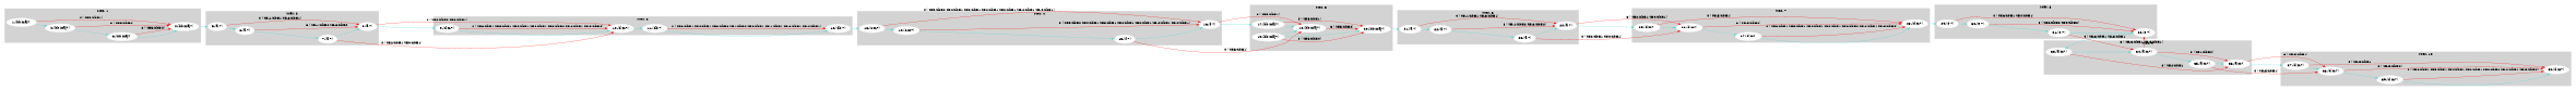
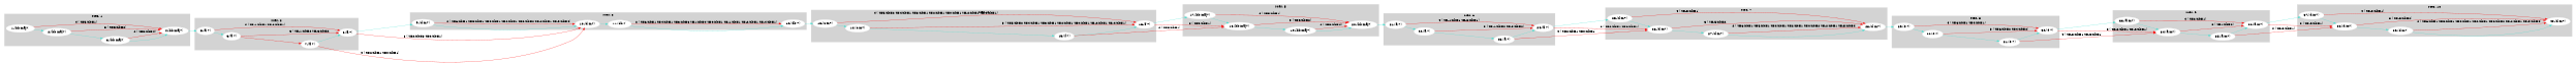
  digraph {
    rankdir=LR
    node [color=white style=filled]
    edge [color=turquoise constraint=true]
    "1:(bb maj7)"
    "2:(bb maj7)"
    "3:(bb maj7)"
    "4:(bb maj7)"
    "5:(a 7)"
    "6:(a 7)"
    "7:(a 7)"
    "8:(a 7)"
    "9:(d m7)"
    "10:(d m7)"
    "11:(db 7)"
    "12:(db 7)"
    "13:(c m7)"
    "14:(c m7)"
    "15:(f 7)"
    "16:(f 7)"
    "17:(bb maj7)"
    "18:(bb maj7)"
    "19:(bb maj7)"
    "20:(bb maj7)"
    "21:(a 7)"
    "22:(a 7)"
    "23:(a 7)"
    "24:(a 7)"
    "25:(d m7)"
    "26:(d m7)"
    "27:(d m7)"
    "28:(d m7)"
    "29:(e 7)"
    "30:(e 7)"
    "31:(e 7)"
    "32:(e 7)"
    "33:(a m7)"
    "34:(a m7)"
    "35:(a m7)"
    "36:(a m7)"
    "37:(d m7)"
    "38:(d m7)"
    "39:(d m7)"
    "40:(d m7)"
    subgraph cluster_1 {
      color=lightgrey
      label="Mes. 1"
      style=filled
      "1:(bb maj7)"
      "2:(bb maj7)"
      "3:(bb maj7)"
      "4:(bb maj7)"
    }
    subgraph cluster_2 {
      color=lightgrey
      label="Mes. 2"
      style=filled
      "5:(a 7)"
      "6:(a 7)"
      "7:(a 7)"
      "8:(a 7)"
    }
    subgraph cluster_3 {
      color=lightgrey
      label="Mes. 3"
      style=filled
      "9:(d m7)"
      "10:(d m7)"
      "11:(db 7)"
      "12:(db 7)"
    }
    subgraph cluster_4 {
      color=lightgrey
      label="Mes. 4"
      style=filled
      "13:(c m7)"
      "14:(c m7)"
      "15:(f 7)"
      "16:(f 7)"
    }
    subgraph cluster_5 {
      color=lightgrey
      label="Mes. 5"
      style=filled
      "17:(bb maj7)"
      "18:(bb maj7)"
      "19:(bb maj7)"
      "20:(bb maj7)"
    }
    subgraph cluster_6 {
      color=lightgrey
      label="Mes. 6"
      style=filled
      "21:(a 7)"
      "22:(a 7)"
      "23:(a 7)"
      "24:(a 7)"
    }
    subgraph cluster_7 {
      color=lightgrey
      label="Mes. 7"
      style=filled
      "25:(d m7)"
      "26:(d m7)"
      "27:(d m7)"
      "28:(d m7)"
    }
    subgraph cluster_8 {
      color=lightgrey
      label="Mes. 8"
      style=filled
      "29:(e 7)"
      "30:(e 7)"
      "31:(e 7)"
      "32:(e 7)"
    }
    subgraph cluster_9 {
      color=lightgrey
      label="Mes. 9"
      style=filled
      "33:(a m7)"
      "34:(a m7)"
      "35:(a m7)"
      "36:(a m7)"
    }
    subgraph cluster_10 {
      color=lightgrey
      label="Mes. 10"
      style=filled
      "37:(d m7)"
      "38:(d m7)"
      "39:(d m7)"
      "40:(d m7)"
    }
    "1:(bb maj7)" -> "2:(bb maj7)"
    "1:(bb maj7)" -> "4:(bb maj7)" [color=red label="4 ( t=5/nb=1)" width=0.5]
    "2:(bb maj7)" -> "3:(bb maj7)"
    "2:(bb maj7)" -> "4:(bb maj7)" [color=red label="3 ( t=5/nb=2)" width=1.0]
    "3:(bb maj7)" -> "4:(bb maj7)"
    "3:(bb maj7)" -> "4:(bb maj7)" [color=red label="2 ( t=5/nb=4)" width=2.0]
    "4:(bb maj7)" -> "5:(a 7)"
    "5:(a 7)" -> "6:(a 7)"
    "5:(a 7)" -> "8:(a 7)" [color=red label="4 ( t=-1/nb=1 t=-3/nb=1)" width=1.0]
-   "6:(a 7)" -> "7:(a 7)"
+   "6:(a 7)" -> "7:(a 7)" [color=red]
    "6:(a 7)" -> "8:(a 7)" [color=red label="3 ( t=-1/nb=2 t=-3/nb=2)" width=2.0]
    "7:(a 7)" -> "8:(a 7)"
    "7:(a 7)" -> "10:(d m7)" [color=red label="4 ( t=2/nb=1 t=0/nb=1)" width=1.0]
    "8:(a 7)" -> "9:(d m7)"
    "8:(a 7)" -> "10:(d m7)" [color=red label="3 ( t=2/nb=3 t=0/nb=1)" width=1.0]
    "9:(d m7)" -> "10:(d m7)"
    "9:(d m7)" -> "10:(d m7)" [color=red label="2 ( t=6/nb=1 t=5/nb=1 t=4/nb=1 t=2/nb=1 t=0/nb=2 t=-2/nb=1 t=-5/nb=4)" width=5.5]
    "10:(d m7)" -> "11:(db 7)"
    "11:(db 7)" -> "12:(db 7)"
    "11:(db 7)" -> "12:(db 7)" [color=red label="2 ( t=6/nb=1 t=4/nb=1 t=3/nb=3 t=1/nb=4 t=0/nb=1 t=-1/nb=1 t=-2/nb=1 t=-4/nb=1)" width=6.5]
    "12:(db 7)" -> "13:(c m7)"
    "13:(c m7)" -> "14:(c m7)"
    "13:(c m7)" -> "16:(f 7)" [color=red label="4 ( t=5/nb=2 t=4/nb=1 t=3/nb=1 t=2/nb=1 t=0/nb=1 t=-2/nb=1 t=-4/nb=1)" width=4.0]
    "14:(c m7)" -> "15:(f 7)"
    "14:(c m7)" -> "16:(f 7)" [color=red label="3 ( t=5/nb=2 t=4/nb=1 t=3/nb=1 t=2/nb=1 t=0/nb=1 t=-2/nb=1 t=-4/nb=1)" width=4.0]
    "15:(f 7)" -> "16:(f 7)"
    "15:(f 7)" -> "18:(bb maj7)" [color=red label="4 ( t=5/nb=1)" width=0.5]
    "16:(f 7)" -> "17:(bb maj7)"
    "16:(f 7)" -> "18:(bb maj7)" [color=red label="3 ( t=5/nb=1)" width=0.5]
    "17:(bb maj7)" -> "18:(bb maj7)"
    "17:(bb maj7)" -> "20:(bb maj7)" [color=red label="4 ( t=5/nb=1)" width=0.5]
-   "19:(bb maj7)" -> "18:(bb maj7)"
+   "18:(bb maj7)" -> "19:(bb maj7)"
    "18:(bb maj7)" -> "20:(bb maj7)" [color=red label="3 ( t=5/nb=2)" width=1.0]
    "19:(bb maj7)" -> "20:(bb maj7)"
    "19:(bb maj7)" -> "20:(bb maj7)" [color=red label="2 ( t=5/nb=4)" width=2.0]
    "20:(bb maj7)" -> "21:(a 7)"
    "21:(a 7)" -> "22:(a 7)"
    "21:(a 7)" -> "24:(a 7)" [color=red label="4 ( t=-1/nb=1 t=-3/nb=1)" width=1.0]
    "22:(a 7)" -> "23:(a 7)"
    "22:(a 7)" -> "24:(a 7)" [color=red label="3 ( t=-1/nb=2 t=-3/nb=2)" width=2.0]
    "23:(a 7)" -> "24:(a 7)"
    "23:(a 7)" -> "26:(d m7)" [color=red label="4 ( t=2/nb=1 t=0/nb=1)" width=1.0]
    "24:(a 7)" -> "25:(d m7)"
    "24:(a 7)" -> "26:(d m7)" [color=red label="3 ( t=2/nb=1 t=0/nb=1)" width=1.0]
    "25:(d m7)" -> "26:(d m7)"
    "25:(d m7)" -> "28:(d m7)" [color=red label="4 ( t=-5/nb=1)" width=0.5]
    "26:(d m7)" -> "27:(d m7)"
    "26:(d m7)" -> "28:(d m7)" [color=red label="3 ( t=-5/nb=2)" width=1.0]
    "27:(d m7)" -> "28:(d m7)"
    "27:(d m7)" -> "28:(d m7)" [color=red label="2 ( t=6/nb=1 t=5/nb=1 t=4/nb=1 t=2/nb=1 t=0/nb=2 t=-2/nb=1 t=-5/nb=4)" width=5.5]
    "28:(d m7)" -> "29:(e 7)"
    "29:(e 7)" -> "30:(e 7)"
    "29:(e 7)" -> "32:(e 7)" [color=red label="4 ( t=6/nb=1 t=4/nb=1)" width=1.0]
    "30:(e 7)" -> "31:(e 7)"
    "30:(e 7)" -> "32:(e 7)" [color=red label="3 ( t=6/nb=2 t=4/nb=2)" width=2.0]
    "31:(e 7)" -> "32:(e 7)"
    "31:(e 7)" -> "34:(a m7)" [color=red label="4 ( t=-3/nb=1 t=-5/nb=1)" width=1.0]
    "32:(e 7)" -> "33:(a m7)"
-   "34:(a m7)" -> "32:(e 7)" [color=red label="3 ( t=-3/nb=1 t=-5/nb=1)" width=1.0]
+   "32:(e 7)" -> "34:(a m7)" [color=red label="3 ( t=-3/nb=1 t=-5/nb=1)" width=1.0]
    "33:(a m7)" -> "34:(a m7)"
    "33:(a m7)" -> "36:(a m7)" [color=red label="4 ( t=2/nb=1)" width=0.5]
    "34:(a m7)" -> "35:(a m7)"
    "34:(a m7)" -> "36:(a m7)" [color=red label="3 ( t=1/nb=2)" width=1.0]
    "35:(a m7)" -> "36:(a m7)"
    "35:(a m7)" -> "38:(d m7)" [color=red label="4 ( t=-5/nb=1)" width=0.5]
    "36:(a m7)" -> "37:(d m7)"
    "36:(a m7)" -> "38:(d m7)" [color=red label="3 ( t=-5/nb=1)" width=0.5]
    "37:(d m7)" -> "38:(d m7)"
    "37:(d m7)" -> "40:(d m7)" [color=red label="4 ( t=-5/nb=1)" width=0.5]
    "38:(d m7)" -> "39:(d m7)"
    "38:(d m7)" -> "40:(d m7)" [color=red label="3 ( t=-5/nb=2)" width=1.0]
    "39:(d m7)" -> "40:(d m7)"
    "39:(d m7)" -> "40:(d m7)" [color=red label="2 ( t=6/nb=1 t=5/nb=1 t=4/nb=1 t=2/nb=1 t=0/nb=2 t=-2/nb=1 t=-5/nb=4)" width=5.5]
  }
